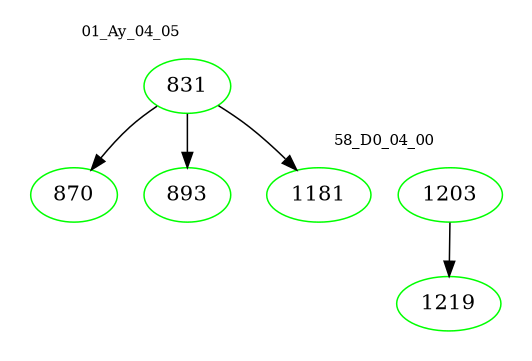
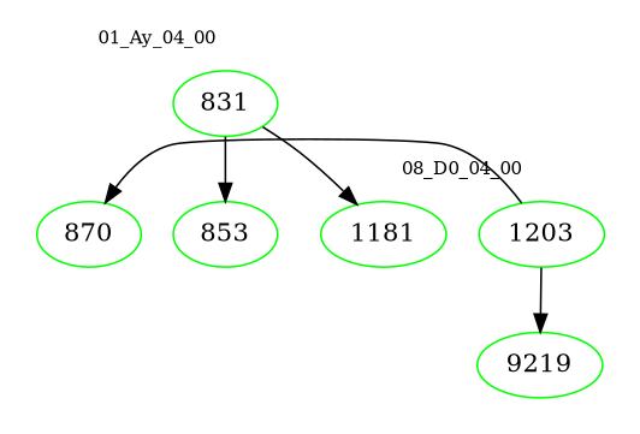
  digraph {
    node [color=green]
    edge [color=black]
    n1 [label=831]
    n2 [label=870]
-   n3 [label=893]
+   n3 [label=853]
    n4 [label=1203]
    n5 [label=1181]
-   n6 [label=1219]
+   n6 [label=9219]
    subgraph cluster_1 {
      color=white
      fontsize=10
-     label="01_Ay_04_05"
+     label="01_Ay_04_00"
      n1
      n2
      n3
    }
    subgraph cluster_2 {
      color=white
      fontsize=10
-     label="58_D0_04_00"
+     label="08_D0_04_00"
      n4
      n5
      n6
    }
-   n1 -> n2
+   n4 -> n2
    n1 -> n3
    n1 -> n5
    n4 -> n6
  }
